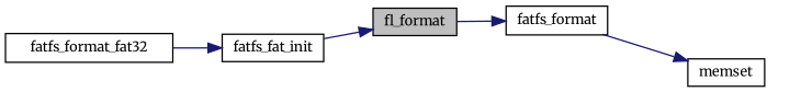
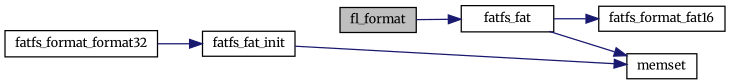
  digraph {
    fontname=Merriweather
    rankdir=LR
    node [color=black fillcolor=white fontname=Merriweather fontsize=10 shape=record style=filled]
    edge [color=midnightblue fontname=Merriweather fontsize=10 labelfontname=Helvetica labelfontsize=10 style=solid]
    n1 [fillcolor=grey75 fontcolor=black height=0.2 label=fl_format width=0.4]
-   n2 [height=0.2 label=fatfs_format width=0.4]
+   n2 [height=0.2 label=fatfs_fat width=0.4]
+   n3 [height=0.2 label=fatfs_format_fat16 width=0.4]
    n4 [height=0.2 label=memset width=0.4]
-   n5 [height=0.2 label=fatfs_format_fat32 width=0.4]
+   n5 [height=0.2 label=fatfs_format_format32 width=0.4]
    n6 [height=0.2 label=fatfs_fat_init width=0.4]
    n1 -> n2
+   n2 -> n3
    n2 -> n4
    n5 -> n6
-   n6 -> n1
+   n6 -> n4
  }
